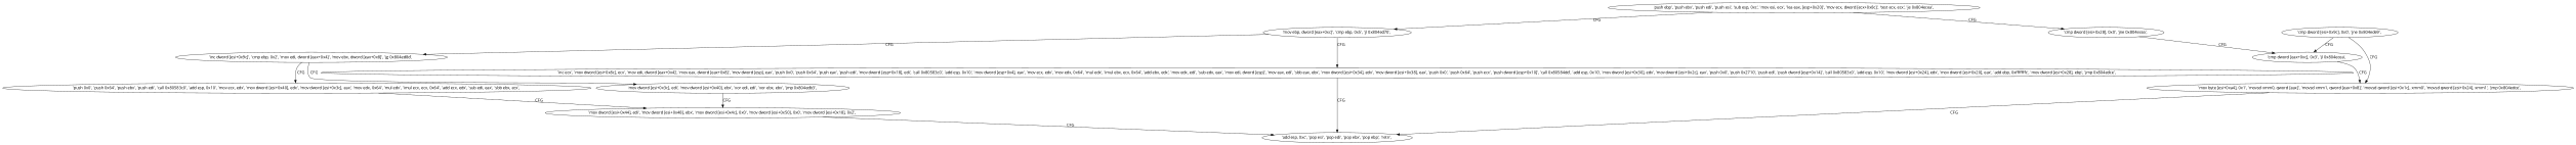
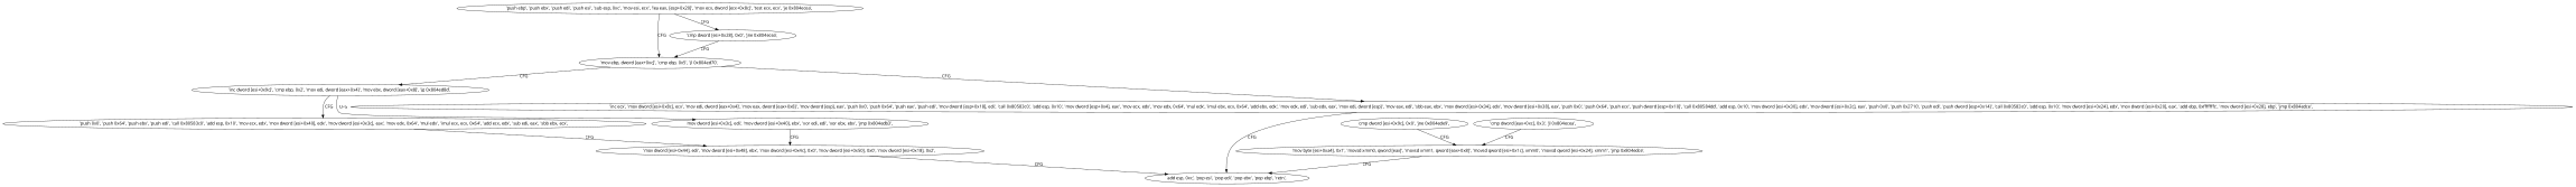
  digraph {
    fontname="Open Sans"
    node [fontname="Open Sans"]
    edge [fontname="Open Sans"]
    n1 [label="'push ebp', 'push ebx', 'push edi', 'push esi', 'sub esp, 0xc', 'mov esi, ecx', 'lea eax, [esp+0x20]', 'mov ecx, dword [ecx+0x8c]', 'test ecx, ecx', 'je 0x804ecea', "]
    n2 [label="'mov ebp, dword [eax+0xc]', 'cmp ebp, 0x5', 'jl 0x804ed70', "]
    n3 [label="'cmp dword [esi+0x28], 0x0', 'jne 0x804ecea', "]
    n4 [label="'inc dword [esi+0x9c]', 'cmp ebp, 0x2', 'mov edi, dword [eax+0x4]', 'mov ebx, dword [eax+0x8]', 'jg 0x804ed8d', "]
    n5 [label="'inc ecx', 'mov dword [esi+0x8c], ecx', 'mov edi, dword [eax+0x4]', 'mov eax, dword [eax+0x8]', 'mov dword [esp], eax', 'push 0x0', 'push 0x64', 'push eax', 'push edi', 'mov dword [esp+0x18], edi', 'call 0x80583c0', 'add esp, 0x10', 'mov dword [esp+0x4], eax', 'mov ecx, edx', 'mov edx, 0x64', 'mul edx', 'imul ebx, ecx, 0x64', 'add ebx, edx', 'mov edx, edi', 'sub edx, eax', 'mov edi, dword [esp]', 'mov eax, edi', 'sbb eax, ebx', 'mov dword [esi+0x34], edx', 'mov dword [esi+0x38], eax', 'push 0x0', 'push 0x64', 'push ecx', 'push dword [esp+0x10]', 'call 0x80584dd', 'add esp, 0x10', 'mov dword [esi+0x30], edx', 'mov dword [esi+0x2c], eax', 'push 0x0', 'push 0x2710', 'push edi', 'push dword [esp+0x14]', 'call 0x80583c0', 'add esp, 0x10', 'mov dword [esi+0x24], edx', 'mov dword [esi+0x20], eax', 'add ebp, 0xfffffffc', 'mov dword [esi+0x28], ebp', 'jmp 0x804edce', "]
    n6 [label="'push 0x0', 'push 0x64', 'push ebx', 'push edi', 'call 0x80583c0', 'add esp, 0x10', 'mov ecx, edx', 'mov dword [esi+0x40], edx', 'mov dword [esi+0x3c], eax', 'mov edx, 0x64', 'mul edx', 'imul ecx, ecx, 0x64', 'add ecx, edx', 'sub edi, eax', 'sbb ebx, ecx', "]
    n7 [label="'mov dword [esi+0x3c], edi', 'mov dword [esi+0x40], ebx', 'xor edi, edi', 'xor ebx, ebx', 'jmp 0x804edb3', "]
    n8 [label="'add esp, 0xc', 'pop esi', 'pop edi', 'pop ebx', 'pop ebp', 'retn', "]
    n9 [label="'mov dword [esi+0x44], edi', 'mov dword [esi+0x48], ebx', 'mov dword [esi+0x4c], 0x0', 'mov dword [esi+0x50], 0x0', 'mov dword [esi+0x18], 0x2', "]
    n10 [label="'cmp dword [esi+0x9c], 0x0', 'jne 0x804ede9', "]
    n11 [label="'mov byte [esi+0xa4], 0x1', 'movsd xmm0, qword [eax]', 'movsd xmm1, qword [eax+0x8]', 'movsd qword [esi+0x1c], xmm0', 'movsd qword [esi+0x24], xmm1', 'jmp 0x804edce', "]
    n12 [label="'cmp dword [eax+0xc], 0x3', 'jl 0x804ecea', "]
    n1 -> n2 [label=CFG]
    n1 -> n3 [label=CFG]
    n2 -> n4 [label=CFG]
    n2 -> n5 [label=CFG]
-   n3 -> n12 [label=CFG]
+   n3 -> n2 [label=CFG]
    n4 -> n6 [label=CFG]
    n4 -> n7 [label=CFG]
    n5 -> n8 [label=CFG]
    n6 -> n9 [label=CFG]
    n7 -> n9 [label=CFG]
    n9 -> n8 [label=CFG]
    n10 -> n11 [label=CFG]
-   n10 -> n12 [label=CFG]
    n11 -> n8 [label=CFG]
    n12 -> n11 [label=CFG]
  }
